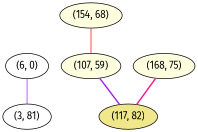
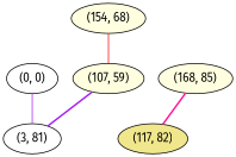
  graph {
    fontname="Fira Sans"
    node [fillcolor=lightyellow fontname="Fira Sans" style=filled]
    edge [color=purple fontname="Fira Sans" style=solid weight=1]
-   "(0, 0)" [fillcolor=white label="(6, 0)"]
+   "(0, 0)" [fillcolor=white]
    "(3, 81)" [fillcolor=white]
    "(117, 82)" [fillcolor=khaki]
-   "(168, 85)" [label="(168, 75)"]
+   "(168, 85)"
    "(107, 59)"
    n6 [label="(154, 68)"]
    "(0, 0)" -- "(3, 81)" [weight=4]
    "(168, 85)" -- "(117, 82)" [color=deeppink style=bold]
-   "(107, 59)" -- "(117, 82)" [style=bold]
+   "(107, 59)" -- "(3, 81)" [style=bold]
    n6 -- "(107, 59)" [color=red]
  }
